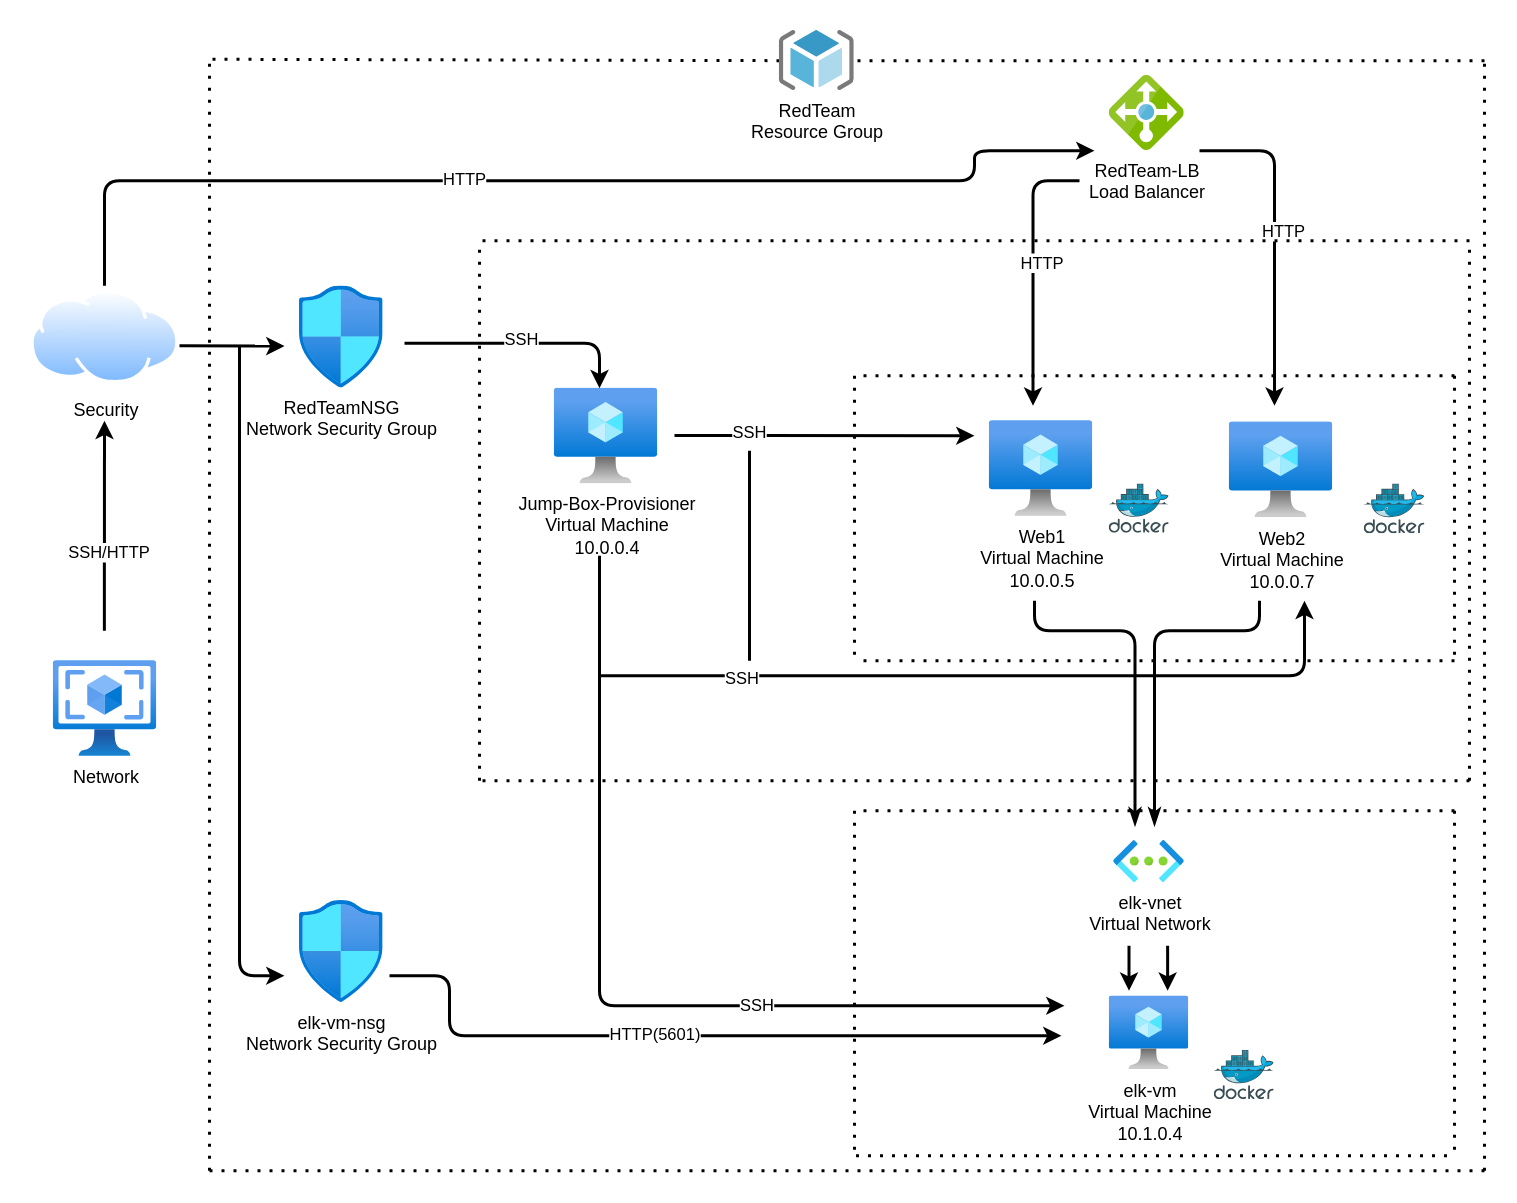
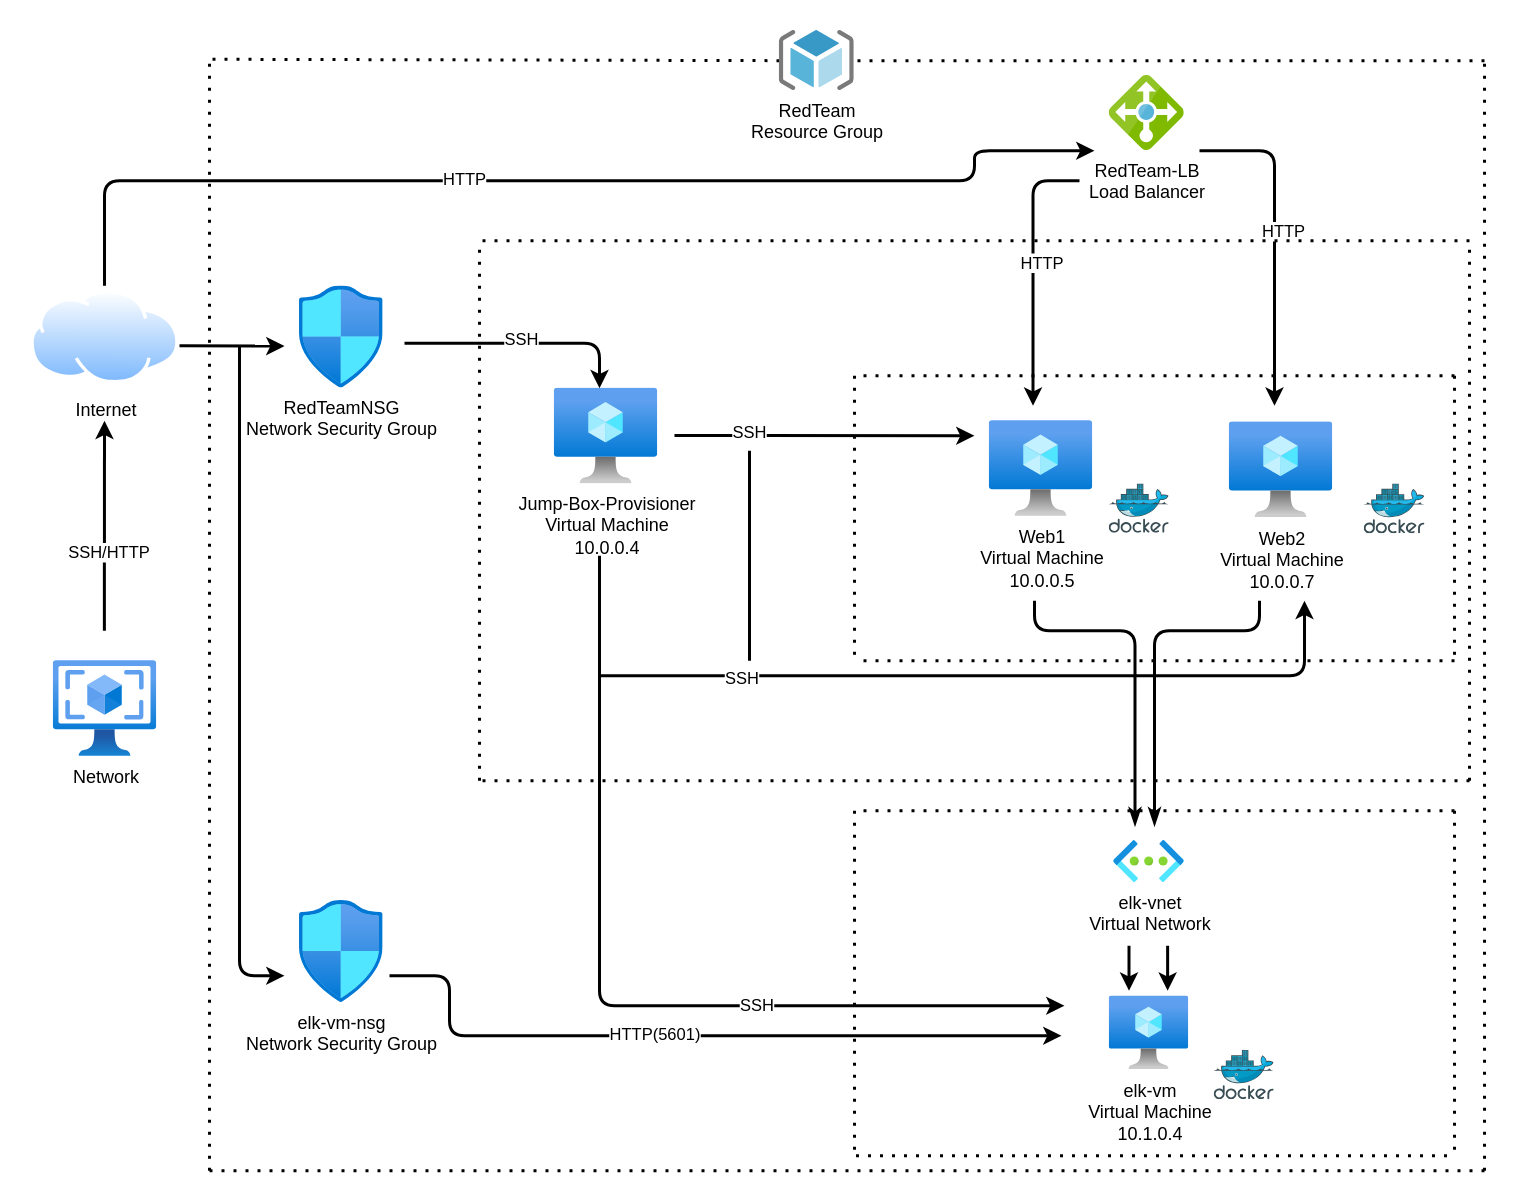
  <mxCell id="0" />
  <mxCell id="1" parent="0" />
  <mxCell id="2" value="Jump-Box-Provisioner&lt;br&gt;Virtual Machine&lt;br&gt;10.0.0.4" style="aspect=fixed;html=1;points=[];align=center;image;fontSize=12;image=img/lib/azure2/compute/Virtual_Machine.svg;" vertex="1" parent="1"><mxGeometry x="369" y="258.37" width="69" height="64" as="geometry" /></mxCell>
  <mxCell id="3" value="Web1&lt;br&gt;Virtual Machine&lt;br&gt;10.0.0.5" style="aspect=fixed;html=1;points=[];align=center;image;fontSize=12;image=img/lib/azure2/compute/Virtual_Machine.svg;" vertex="1" parent="1"><mxGeometry x="659" y="280" width="69" height="64" as="geometry" /></mxCell>
  <mxCell id="4" value="Web2&lt;br&gt;Virtual Machine&lt;br&gt;10.0.0.7" style="aspect=fixed;html=1;points=[];align=center;image;fontSize=12;image=img/lib/azure2/compute/Virtual_Machine.svg;" vertex="1" parent="1"><mxGeometry x="819" y="280.82" width="69" height="64" as="geometry" /></mxCell>
  <mxCell id="5" value="RedTeam-LB&lt;br&gt;Load Balancer" style="aspect=fixed;html=1;points=[];align=center;image;fontSize=12;image=img/lib/mscae/Load_Balancer_feature.svg;" vertex="1" parent="1"><mxGeometry x="739" y="50" width="50" height="50" as="geometry" /></mxCell>
  <mxCell id="6" value="RedTeamNSG&lt;br&gt;Network Security Group" style="aspect=fixed;html=1;points=[];align=center;image;fontSize=12;image=img/lib/azure2/networking/Network_Security_Groups.svg;" vertex="1" parent="1"><mxGeometry x="199" y="190.37" width="56.0" height="68" as="geometry" /></mxCell>
  <mxCell id="7" value="" style="endArrow=classic;html=1;strokeWidth=2;" edge="1" parent="1"><mxGeometry width="50" height="50" relative="1" as="geometry"><mxPoint x="269" y="228.37" as="sourcePoint" /><mxPoint x="399" y="258.37" as="targetPoint" /><Array as="points"><mxPoint x="399" y="228.37" /></Array></mxGeometry></mxCell>
  <mxCell id="8" value="SSH" style="edgeLabel;html=1;align=center;verticalAlign=middle;resizable=0;points=[];" vertex="1" connectable="0" parent="7"><mxGeometry x="-0.04" y="3" relative="1" as="geometry"><mxPoint as="offset" /></mxGeometry></mxCell>
  <mxCell id="9" value="" style="endArrow=classic;html=1;strokeWidth=2;fontStyle=1;" edge="1" parent="1"><mxGeometry width="50" height="50" relative="1" as="geometry"><mxPoint x="449" y="289.78" as="sourcePoint" /><mxPoint x="649" y="290" as="targetPoint" /></mxGeometry></mxCell>
  <mxCell id="10" value="SSH" style="edgeLabel;html=1;align=center;verticalAlign=middle;resizable=0;points=[];" vertex="1" connectable="0" parent="9"><mxGeometry x="-0.514" y="2" relative="1" as="geometry"><mxPoint as="offset" /></mxGeometry></mxCell>
  <mxCell id="11" value="" style="endArrow=classic;html=1;strokeWidth=2;fontStyle=1;" edge="1" parent="1"><mxGeometry width="50" height="50" relative="1" as="geometry"><mxPoint x="159" y="230" as="sourcePoint" /><mxPoint x="189" y="650" as="targetPoint" /><Array as="points"><mxPoint x="159" y="650" /></Array></mxGeometry></mxCell>
  <mxCell id="12" value="" style="endArrow=classic;html=1;strokeWidth=2;fontStyle=1;" edge="1" parent="1"><mxGeometry width="50" height="50" relative="1" as="geometry"><mxPoint x="799" y="100" as="sourcePoint" /><mxPoint x="849" y="270" as="targetPoint" /><Array as="points"><mxPoint x="849" y="100" /></Array></mxGeometry></mxCell>
  <mxCell id="13" value="HTTP" style="edgeLabel;html=1;align=center;verticalAlign=middle;resizable=0;points=[];" vertex="1" connectable="0" parent="12"><mxGeometry x="-0.062" y="5" relative="1" as="geometry"><mxPoint as="offset" /></mxGeometry></mxCell>
  <mxCell id="14" value="" style="endArrow=classicThin;html=1;strokeWidth=2;endFill=1;edgeStyle=orthogonalEdgeStyle;" edge="1" parent="1"><mxGeometry width="50" height="50" relative="1" as="geometry"><mxPoint x="839" y="400" as="sourcePoint" /><mxPoint x="769" y="550" as="targetPoint" /><Array as="points"><mxPoint x="839" y="420" /><mxPoint x="769" y="420" /></Array></mxGeometry></mxCell>
  <mxCell id="15" value="" style="endArrow=none;dashed=1;html=1;dashPattern=1 3;strokeWidth=2;" edge="1" parent="1"><mxGeometry width="50" height="50" relative="1" as="geometry"><mxPoint x="989" y="780" as="sourcePoint" /><mxPoint x="989" y="40" as="targetPoint" /></mxGeometry></mxCell>
  <mxCell id="16" value="" style="endArrow=none;dashed=1;html=1;dashPattern=1 3;strokeWidth=2;" edge="1" parent="1"><mxGeometry width="50" height="50" relative="1" as="geometry"><mxPoint x="989" y="780" as="sourcePoint" /><mxPoint x="139" y="780" as="targetPoint" /></mxGeometry></mxCell>
  <mxCell id="17" value="" style="endArrow=none;dashed=1;html=1;dashPattern=1 3;strokeWidth=2;startArrow=none;" edge="1" parent="1" source="30"><mxGeometry width="50" height="50" relative="1" as="geometry"><mxPoint x="1019" y="39.41" as="sourcePoint" /><mxPoint x="139" y="39" as="targetPoint" /></mxGeometry></mxCell>
  <mxCell id="18" value="" style="endArrow=none;dashed=1;html=1;dashPattern=1 3;strokeWidth=2;" edge="1" parent="1"><mxGeometry width="50" height="50" relative="1" as="geometry"><mxPoint x="979" y="160" as="sourcePoint" /><mxPoint x="319" y="160" as="targetPoint" /></mxGeometry></mxCell>
  <mxCell id="19" value="" style="endArrow=none;dashed=1;html=1;dashPattern=1 3;strokeWidth=2;startArrow=none;" edge="1" parent="1"><mxGeometry width="50" height="50" relative="1" as="geometry"><mxPoint x="979" y="520" as="sourcePoint" /><mxPoint x="319" y="520" as="targetPoint" /></mxGeometry></mxCell>
  <mxCell id="20" value="" style="endArrow=none;dashed=1;html=1;dashPattern=1 3;strokeWidth=2;" edge="1" parent="1"><mxGeometry width="50" height="50" relative="1" as="geometry"><mxPoint x="979" y="520" as="sourcePoint" /><mxPoint x="979" y="160" as="targetPoint" /></mxGeometry></mxCell>
  <mxCell id="21" value="" style="endArrow=none;dashed=1;html=1;dashPattern=1 3;strokeWidth=2;" edge="1" parent="1"><mxGeometry width="50" height="50" relative="1" as="geometry"><mxPoint x="319" y="520" as="sourcePoint" /><mxPoint x="319" y="160" as="targetPoint" /></mxGeometry></mxCell>
  <mxCell id="22" value="Network" style="aspect=fixed;html=1;points=[];align=center;image;fontSize=12;image=img/lib/azure2/compute/VM_Images_Classic.svg;" vertex="1" parent="1"><mxGeometry x="35" y="440" width="69" height="64" as="geometry" /></mxCell>
- <mxCell id="23" value="Security" style="aspect=fixed;perimeter=ellipsePerimeter;html=1;align=center;shadow=0;dashed=0;spacingTop=3;image;image=img/lib/active_directory/internet_cloud.svg;" vertex="1" parent="1"><mxGeometry x="20" y="193.18" width="99" height="62.37" as="geometry" /></mxCell>
+ <mxCell id="23" value="Internet" style="aspect=fixed;perimeter=ellipsePerimeter;html=1;align=center;shadow=0;dashed=0;spacingTop=3;image;image=img/lib/active_directory/internet_cloud.svg;" vertex="1" parent="1"><mxGeometry x="20" y="193.18" width="99" height="62.37" as="geometry" /></mxCell>
  <mxCell id="24" value="" style="endArrow=classic;html=1;strokeWidth=2;" edge="1" parent="1"><mxGeometry width="50" height="50" relative="1" as="geometry"><mxPoint x="68.91" y="420" as="sourcePoint" /><mxPoint x="69" y="280" as="targetPoint" /></mxGeometry></mxCell>
  <mxCell id="25" value="SSH/HTTP" style="edgeLabel;html=1;align=center;verticalAlign=middle;resizable=0;points=[];" vertex="1" connectable="0" parent="24"><mxGeometry x="-0.24" y="-3" relative="1" as="geometry"><mxPoint as="offset" /></mxGeometry></mxCell>
  <mxCell id="26" value="" style="endArrow=classic;html=1;strokeWidth=2;" edge="1" parent="1"><mxGeometry width="50" height="50" relative="1" as="geometry"><mxPoint y="230" as="sourcePoint" x="119" /><mxPoint x="189" y="230.22" as="targetPoint" /></mxGeometry></mxCell>
  <mxCell id="27" value="" style="endArrow=classic;html=1;strokeWidth=2;fontStyle=1;edgeStyle=orthogonalEdgeStyle;" edge="1" parent="1"><mxGeometry width="50" height="50" relative="1" as="geometry"><mxPoint x="259" y="650" as="sourcePoint" /><mxPoint x="707" y="690" as="targetPoint" /><Array as="points"><mxPoint x="269" y="650" /><mxPoint x="299" y="650" /><mxPoint x="299" y="690" /></Array></mxGeometry></mxCell>
  <mxCell id="28" value="HTTP(5601)" style="edgeLabel;html=1;align=center;verticalAlign=middle;resizable=0;points=[];" vertex="1" connectable="0" parent="27"><mxGeometry x="-0.115" y="2" relative="1" as="geometry"><mxPoint as="offset" /></mxGeometry></mxCell>
  <mxCell id="29" value="" style="endArrow=none;dashed=1;html=1;dashPattern=1 3;strokeWidth=2;" edge="1" parent="1"><mxGeometry width="50" height="50" relative="1" as="geometry"><mxPoint x="139" y="780" as="sourcePoint" /><mxPoint x="139" y="40" as="targetPoint" /></mxGeometry></mxCell>
  <mxCell id="30" value="RedTeam&lt;br&gt;Resource Group" style="sketch=0;aspect=fixed;html=1;points=[];align=center;image;fontSize=12;image=img/lib/mscae/ResourceGroup.svg;" vertex="1" parent="1"><mxGeometry x="519" y="20" width="50" height="40" as="geometry" /></mxCell>
  <mxCell id="31" value="" style="endArrow=none;dashed=1;html=1;dashPattern=1 3;strokeWidth=2;" edge="1" parent="1" target="30"><mxGeometry width="50" height="50" relative="1" as="geometry"><mxPoint x="989" y="40" as="sourcePoint" /><mxPoint x="137" y="39.41" as="targetPoint" /></mxGeometry></mxCell>
  <mxCell id="32" value="elk-vm-nsg&lt;br&gt;Network Security Group" style="aspect=fixed;html=1;points=[];align=center;image;fontSize=12;image=img/lib/azure2/networking/Network_Security_Groups.svg;" vertex="1" parent="1"><mxGeometry x="199" y="600" width="56.0" height="68" as="geometry" /></mxCell>
  <mxCell id="33" value="" style="endArrow=none;dashed=1;html=1;dashPattern=1 3;strokeWidth=2;" edge="1" parent="1"><mxGeometry width="50" height="50" relative="1" as="geometry"><mxPoint x="969" y="250" as="sourcePoint" /><mxPoint x="569" y="250" as="targetPoint" /></mxGeometry></mxCell>
  <mxCell id="34" value="" style="endArrow=none;dashed=1;html=1;dashPattern=1 3;strokeWidth=2;" edge="1" parent="1"><mxGeometry width="50" height="50" relative="1" as="geometry"><mxPoint x="969" y="440" as="sourcePoint" /><mxPoint x="569" y="440" as="targetPoint" /></mxGeometry></mxCell>
  <mxCell id="35" value="" style="endArrow=none;dashed=1;html=1;dashPattern=1 3;strokeWidth=2;" edge="1" parent="1"><mxGeometry width="50" height="50" relative="1" as="geometry"><mxPoint x="569" y="250" as="sourcePoint" /><mxPoint x="569" y="440" as="targetPoint" /></mxGeometry></mxCell>
  <mxCell id="36" value="" style="endArrow=none;dashed=1;html=1;dashPattern=1 3;strokeWidth=2;" edge="1" parent="1"><mxGeometry width="50" height="50" relative="1" as="geometry"><mxPoint x="969" y="250" as="sourcePoint" /><mxPoint x="969" y="440" as="targetPoint" /></mxGeometry></mxCell>
  <mxCell id="37" value="" style="endArrow=none;dashed=1;html=1;dashPattern=1 3;strokeWidth=2;" edge="1" parent="1"><mxGeometry width="50" height="50" relative="1" as="geometry"><mxPoint x="969" y="540" as="sourcePoint" /><mxPoint x="569" y="540" as="targetPoint" /></mxGeometry></mxCell>
  <mxCell id="38" value="" style="endArrow=none;dashed=1;html=1;dashPattern=1 3;strokeWidth=2;" edge="1" parent="1"><mxGeometry width="50" height="50" relative="1" as="geometry"><mxPoint x="964" y="770" as="sourcePoint" /><mxPoint x="564" y="770" as="targetPoint" /></mxGeometry></mxCell>
  <mxCell id="39" value="" style="endArrow=none;dashed=1;html=1;dashPattern=1 3;strokeWidth=2;" edge="1" parent="1"><mxGeometry width="50" height="50" relative="1" as="geometry"><mxPoint x="569" y="540" as="sourcePoint" /><mxPoint x="569" y="770" as="targetPoint" /></mxGeometry></mxCell>
  <mxCell id="40" value="" style="endArrow=none;dashed=1;html=1;dashPattern=1 3;strokeWidth=2;" edge="1" parent="1"><mxGeometry width="50" height="50" relative="1" as="geometry"><mxPoint x="969" y="540" as="sourcePoint" /><mxPoint x="969" y="770" as="targetPoint" /></mxGeometry></mxCell>
  <mxCell id="41" value="elk-vnet&lt;br&gt;Virtual Network" style="aspect=fixed;html=1;points=[];align=center;image;fontSize=12;image=img/lib/azure2/networking/Virtual_Networks.svg;" vertex="1" parent="1"><mxGeometry x="742" y="560" width="47" height="28.06" as="geometry" /></mxCell>
  <mxCell id="42" value="elk-vm&lt;br&gt;Virtual Machine&lt;br&gt;10.1.0.4" style="aspect=fixed;html=1;points=[];align=center;image;fontSize=12;image=img/lib/azure2/compute/Virtual_Machine.svg;" vertex="1" parent="1"><mxGeometry x="739" y="663.64" width="53" height="49.16" as="geometry" /></mxCell>
  <mxCell id="43" value="" style="endArrow=classic;html=1;strokeWidth=2;" edge="1" parent="1"><mxGeometry width="50" height="50" relative="1" as="geometry"><mxPoint x="752" y="630" as="sourcePoint" /><mxPoint x="752" y="660" as="targetPoint" /></mxGeometry></mxCell>
  <mxCell id="44" value="" style="endArrow=classic;html=1;strokeWidth=2;" edge="1" parent="1"><mxGeometry width="50" height="50" relative="1" as="geometry"><mxPoint x="777.75" y="630" as="sourcePoint" /><mxPoint x="777.75" y="660" as="targetPoint" /></mxGeometry></mxCell>
  <mxCell id="45" value="" style="sketch=0;aspect=fixed;html=1;points=[];align=center;image;fontSize=12;image=img/lib/mscae/Docker.svg;" vertex="1" parent="1"><mxGeometry x="909" y="322.37" width="40.5" height="33.21" as="geometry" /></mxCell>
  <mxCell id="46" value="" style="sketch=0;aspect=fixed;html=1;points=[];align=center;image;fontSize=12;image=img/lib/mscae/Docker.svg;" vertex="1" parent="1"><mxGeometry x="809" y="700" width="40" height="32.8" as="geometry" /></mxCell>
  <mxCell id="47" value="" style="sketch=0;aspect=fixed;html=1;points=[];align=center;image;fontSize=12;image=img/lib/mscae/Docker.svg;" vertex="1" parent="1"><mxGeometry x="739" y="322.37" width="40" height="32.8" as="geometry" /></mxCell>
  <mxCell id="48" value="" style="endArrow=classicThin;html=1;strokeWidth=2;endFill=1;edgeStyle=orthogonalEdgeStyle;" edge="1" parent="1"><mxGeometry width="50" height="50" relative="1" as="geometry"><mxPoint x="689" y="400" as="sourcePoint" /><mxPoint x="756" y="550" as="targetPoint" /><Array as="points"><mxPoint x="689" y="420" /><mxPoint x="756" y="420" /></Array></mxGeometry></mxCell>
  <mxCell id="49" value="" style="endArrow=none;html=1;strokeWidth=2;" edge="1" parent="1"><mxGeometry width="50" height="50" relative="1" as="geometry"><mxPoint x="499" y="440" as="sourcePoint" /><mxPoint x="499" y="300" as="targetPoint" /></mxGeometry></mxCell>
  <mxCell id="50" value="" style="endArrow=classic;html=1;strokeWidth=2;fontStyle=1;" edge="1" parent="1"><mxGeometry width="50" height="50" relative="1" as="geometry"><mxPoint x="399" y="370" as="sourcePoint" /><mxPoint x="709" y="670" as="targetPoint" /><Array as="points"><mxPoint x="399" y="670" /></Array></mxGeometry></mxCell>
  <mxCell id="51" value="SSH" style="edgeLabel;html=1;align=center;verticalAlign=middle;resizable=0;points=[];" vertex="1" connectable="0" parent="50"><mxGeometry x="0.326" y="1" relative="1" as="geometry"><mxPoint as="offset" /></mxGeometry></mxCell>
  <mxCell id="52" value="" style="endArrow=classic;html=1;strokeWidth=2;fontStyle=1;" edge="1" parent="1"><mxGeometry width="50" height="50" relative="1" as="geometry"><mxPoint x="399" y="450" as="sourcePoint" /><mxPoint x="869" y="400" as="targetPoint" /><Array as="points"><mxPoint x="869" y="450" /></Array></mxGeometry></mxCell>
  <mxCell id="53" value="SSH" style="edgeLabel;html=1;align=center;verticalAlign=middle;resizable=0;points=[];" vertex="1" connectable="0" parent="52"><mxGeometry x="-0.639" y="-1" relative="1" as="geometry"><mxPoint as="offset" /></mxGeometry></mxCell>
  <mxCell id="54" value="" style="endArrow=classic;html=1;strokeWidth=2;fontStyle=1;" edge="1" parent="1"><mxGeometry width="50" height="50" relative="1" as="geometry"><mxPoint x="719" y="120" as="sourcePoint" /><mxPoint x="688" y="270" as="targetPoint" /><Array as="points"><mxPoint x="688" y="120" /></Array></mxGeometry></mxCell>
  <mxCell id="55" value="HTTP" style="edgeLabel;html=1;align=center;verticalAlign=middle;resizable=0;points=[];" vertex="1" connectable="0" parent="54"><mxGeometry x="-0.062" y="5" relative="1" as="geometry"><mxPoint as="offset" /></mxGeometry></mxCell>
  <mxCell id="56" value="" style="endArrow=classic;html=1;strokeWidth=2;fontStyle=1;" edge="1" parent="1"><mxGeometry width="50" height="50" relative="1" as="geometry"><mxPoint x="69" y="190" as="sourcePoint" /><mxPoint x="729" y="100" as="targetPoint" /><Array as="points"><mxPoint x="69" y="120" /><mxPoint x="649" y="120" /><mxPoint x="649" y="100" /></Array></mxGeometry></mxCell>
  <mxCell id="57" value="HTTP" style="edgeLabel;html=1;align=center;verticalAlign=middle;resizable=0;points=[];" vertex="1" connectable="0" parent="56"><mxGeometry x="-0.175" y="2" relative="1" as="geometry"><mxPoint as="offset" /></mxGeometry></mxCell>
